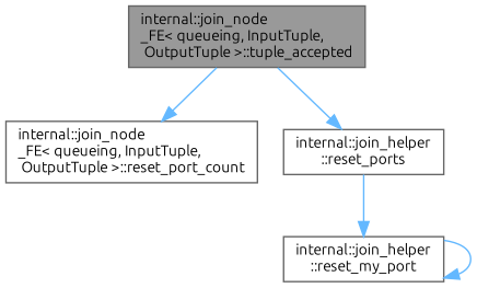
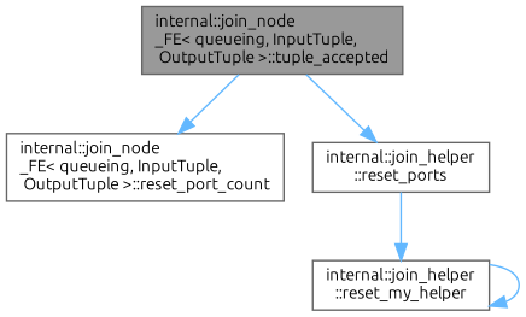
  digraph {
    rankdir=TB
    fontname=Ubuntu
    node [color=grey40 fillcolor=white fontname=Ubuntu fontsize=10 shape=box style=filled]
    edge [color=steelblue1 fontname=Ubuntu fontsize=10 labelfontname=Helvetica labelfontsize=10 style=solid]
    n1 [color=gray40 fillcolor=grey60 fontcolor=black height=0.2 label="internal::join_node\l_FE\< queueing, InputTuple,\l OutputTuple \>::tuple_accepted" width=0.4]
    n2 [height=0.2 label="internal::join_node\l_FE\< queueing, InputTuple,\l OutputTuple \>::reset_port_count" width=0.4]
    n3 [height=0.2 label="internal::join_helper\l::reset_ports" width=0.4]
-   n4 [height=0.2 label="internal::join_helper\l::reset_my_port" width=0.4]
+   n4 [height=0.2 label="internal::join_helper\l::reset_my_helper" width=0.4]
    n1 -> n2
    n1 -> n3
    n3 -> n4
    n4 -> n4
  }
